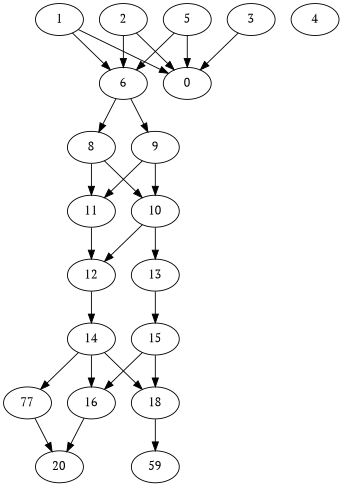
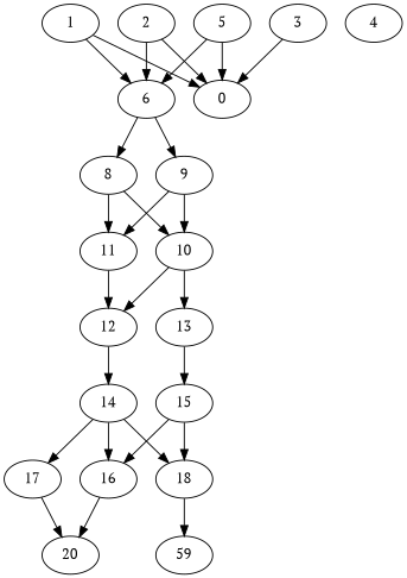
  digraph {
    fontname="PT Serif"
    node [alpha=0.15 fontname="PT Serif"]
    edge [fontname="PT Serif"]
    1 [alpha=0.19 expect_size=7229440]
    6 [alpha=0.07 expect_size=29623296]
    n3 [alpha=0.08 expect_size=47648768 label=0]
    8 [alpha=0.06 expect_size=21001216]
    9 [alpha=0.08 expect_size=24876032]
    10 [alpha=0.16 expect_size=27777024]
    11 [alpha=0.16 expect_size=24761344]
    2 [expect_size=46092288]
    3 [expect_size=28255232]
    4 [alpha=0.16 expect_size=51488768]
    5 [alpha=0.14 expect_size=27553792]
    12 [expect_size=22029312]
    13 [expect_size=10346496]
    14 [alpha=0.02 expect_size=44725248]
    15 [alpha=0.19 expect_size=35807232]
    16 [alpha=0.14 expect_size=20919296]
-   17 [alpha=0.11 expect_size=38223872 label=77]
+   17 [alpha=0.11 expect_size=38223872]
    18 [alpha=0.02 expect_size=8906752]
    20 [alpha=0.09 expect_size=41320448]
    n20 [alpha=0.14 expect_size=22222848 label=59]
    1 -> 6
    1 -> n3
    6 -> 8
    6 -> 9
    8 -> 10
    8 -> 11
    9 -> 10
    9 -> 11
    10 -> 12
    10 -> 13
    11 -> 12
    2 -> 6
    2 -> n3
    3 -> n3
    5 -> 6
    5 -> n3
    12 -> 14
    13 -> 15
    14 -> 16
    14 -> 17
    14 -> 18
    15 -> 16
    15 -> 18
    16 -> 20
    17 -> 20
    18 -> n20
  }
